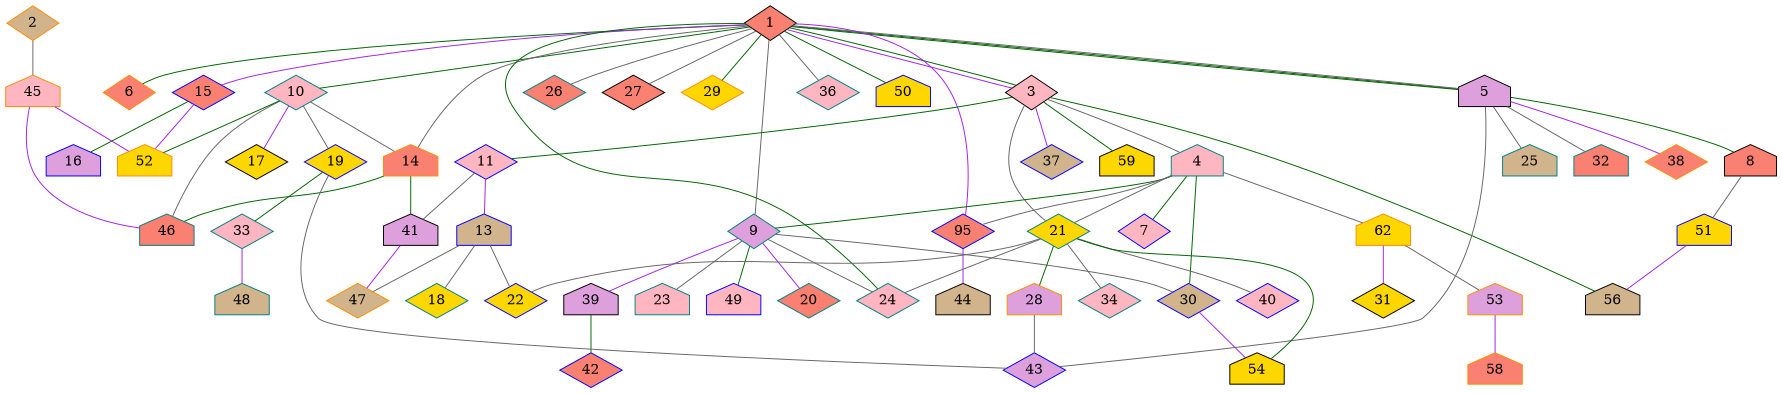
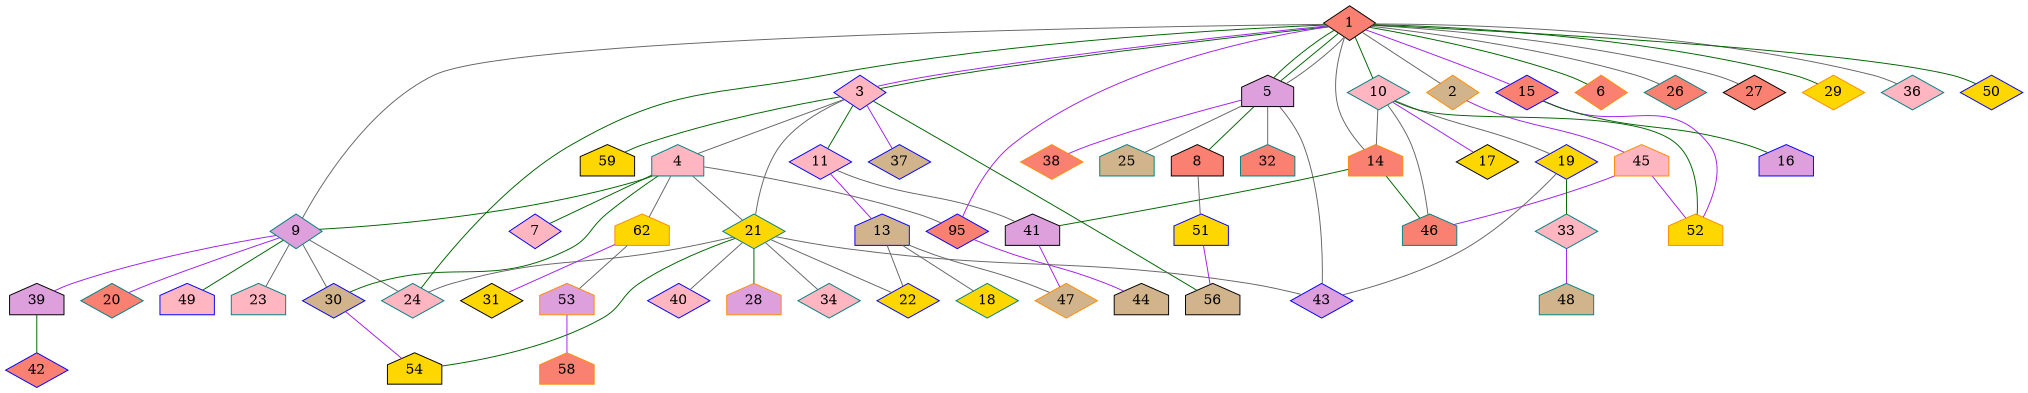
  graph {
    node [color=teal fillcolor=salmon shape=diamond style=filled]
    edge [color=gray40]
    1 [color=black]
    2 [color=darkorange fillcolor=tan]
-   3 [color=black fillcolor=lightpink]
+   3 [color=blue fillcolor=lightpink]
    5 [color=black fillcolor=plum shape=house]
    6 [color=darkorange]
    9 [fillcolor=plum]
    10 [fillcolor=lightpink]
    14 [color=darkorange shape=house]
    15 [color=blue]
    24 [fillcolor=lightpink]
    26
    27 [color=black]
    29 [color=darkorange fillcolor=gold]
    n14 [color=blue label=95]
    36 [fillcolor=lightpink]
-   50 [color=blue fillcolor=gold shape=house]
+   50 [color=blue fillcolor=gold]
    45 [color=darkorange fillcolor=lightpink shape=house]
    4 [fillcolor=lightpink shape=house]
    11 [color=blue fillcolor=lightpink]
    21 [fillcolor=gold]
    37 [color=blue fillcolor=tan]
    56 [color=black fillcolor=tan shape=house]
    59 [color=black fillcolor=gold shape=house]
    8 [color=black shape=house]
    25 [fillcolor=tan shape=house]
    32 [shape=house]
    38 [color=darkorange]
    43 [color=blue fillcolor=plum]
    30 [color=blue fillcolor=tan]
    20
    23 [fillcolor=lightpink shape=house]
    39 [color=black fillcolor=plum shape=house]
    49 [color=blue fillcolor=lightpink shape=house]
    17 [color=black fillcolor=gold]
    19 [color=blue fillcolor=gold]
    46 [shape=house]
    52 [color=darkorange fillcolor=gold shape=house]
    41 [color=black fillcolor=plum shape=house]
    16 [color=blue fillcolor=plum shape=house]
    44 [color=black fillcolor=tan shape=house]
    7 [color=blue fillcolor=lightpink]
    n42 [color=darkorange fillcolor=gold label=62 shape=house]
    13 [color=blue fillcolor=tan shape=house]
    22 [color=blue fillcolor=gold]
    28 [color=darkorange fillcolor=plum shape=house]
    34 [fillcolor=lightpink]
    40 [color=blue fillcolor=lightpink]
    54 [color=black fillcolor=gold shape=house]
    31 [color=black fillcolor=gold]
    53 [color=darkorange fillcolor=plum shape=house]
    51 [color=blue fillcolor=gold shape=house]
    42 [color=blue]
    33 [fillcolor=lightpink]
    18 [fillcolor=gold]
    47 [color=darkorange fillcolor=tan]
    58 [color=darkorange shape=house]
    48 [fillcolor=tan shape=house]
+   1 -- 2
    1 -- 3 [color=purple]
    1 -- 3 [color=darkgreen]
    1 -- 5 [color=darkgreen]
    1 -- 5 [color=darkgreen]
    1 -- 5
    1 -- 6 [color=darkgreen]
    1 -- 9
    1 -- 10 [color=darkgreen]
    1 -- 14
    1 -- 15 [color=purple]
    1 -- 24 [color=darkgreen]
    1 -- 26
    1 -- 27
    1 -- 29 [color=darkgreen]
    1 -- n14 [color=purple]
    1 -- 36
    1 -- 50 [color=darkgreen]
-   2 -- 45
+   2 -- 45 [color=purple]
    3 -- 4
    3 -- 11 [color=darkgreen]
    3 -- 21
    3 -- 37 [color=purple]
    3 -- 56 [color=darkgreen]
    3 -- 59 [color=darkgreen]
    5 -- 8 [color=darkgreen]
    5 -- 25
    5 -- 32
    5 -- 38 [color=purple]
    5 -- 43
    9 -- 24
    9 -- 30
    9 -- 20 [color=purple]
    9 -- 23
    9 -- 39 [color=purple]
    9 -- 49 [color=darkgreen]
    10 -- 14
    10 -- 17 [color=purple]
    10 -- 19
    10 -- 46
    10 -- 52 [color=darkgreen]
    14 -- 46 [color=darkgreen]
    14 -- 41 [color=darkgreen]
    15 -- 52 [color=purple]
    15 -- 16 [color=darkgreen]
    n14 -- 44 [color=purple]
    45 -- 46 [color=purple]
    45 -- 52 [color=purple]
    4 -- 9 [color=darkgreen]
    4 -- n14
    4 -- 21
    4 -- 30 [color=darkgreen]
    4 -- 7 [color=darkgreen]
    4 -- n42
    11 -- 41
    11 -- 13 [color=purple]
    21 -- 24
-   28 -- 43
+   21 -- 43
    21 -- 22
    21 -- 28 [color=darkgreen]
    21 -- 34
    21 -- 40
    21 -- 54 [color=darkgreen]
    8 -- 51
    30 -- 54 [color=purple]
    39 -- 42 [color=darkgreen]
    19 -- 43
    19 -- 33 [color=darkgreen]
    41 -- 47 [color=purple]
    n42 -- 31 [color=purple]
    n42 -- 53
    13 -- 22
    13 -- 18
    13 -- 47
    53 -- 58 [color=purple]
    51 -- 56 [color=purple]
    33 -- 48 [color=purple]
  }
